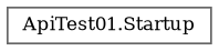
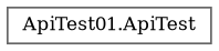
  digraph {
    rankdir=LR
    fontname="DejaVu Serif"
-   n1 [color=grey40 fillcolor=white fontname="DejaVu Serif" fontsize=10 height=0.2 label="ApiTest01.Startup" shape=box style=filled width=0.4]
+   n1 [color=grey40 fillcolor=white fontname="DejaVu Serif" fontsize=10 height=0.2 label="ApiTest01.ApiTest" shape=box style=filled width=0.4]
  }
